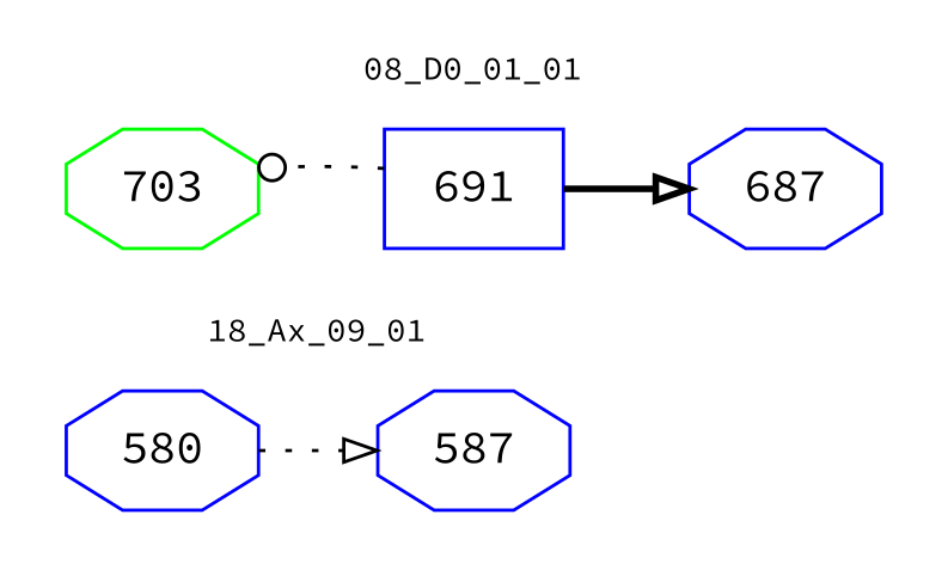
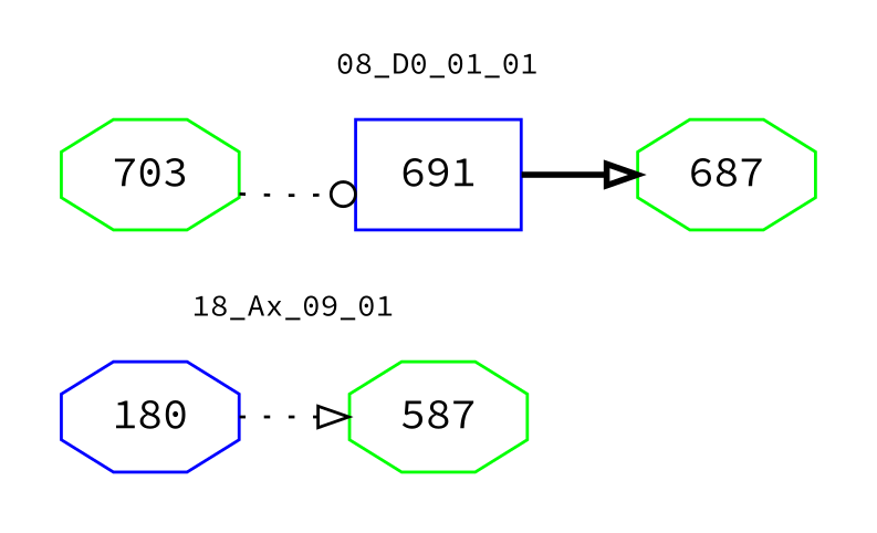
  digraph {
    fontname="Source Code Pro"
    rankdir=LR
    node [color=green fontname="Source Code Pro" shape=octagon]
    edge [arrowhead=onormal color=black fontname="Source Code Pro" style=dotted]
-   n1 [color=blue label=580]
-   n2 [color=blue label=587]
+   n1 [color=blue label=180]
+   n2 [label=587]
    n3 [label=703]
    n4 [color=blue label=691 shape=box]
-   n5 [color=blue label=687]
+   n5 [label=687]
    subgraph cluster_1 {
      color=white
      fontsize=10
      label="18_Ax_09_01"
      n1
      n2
    }
    subgraph cluster_2 {
      color=white
      fontsize=10
      label="08_D0_01_01"
      n3
      n4
      n5
    }
    n1 -> n2
-   n4 -> n3 [arrowhead=odot]
+   n3 -> n4 [arrowhead=odot]
    n4 -> n5 [style=bold]
  }
